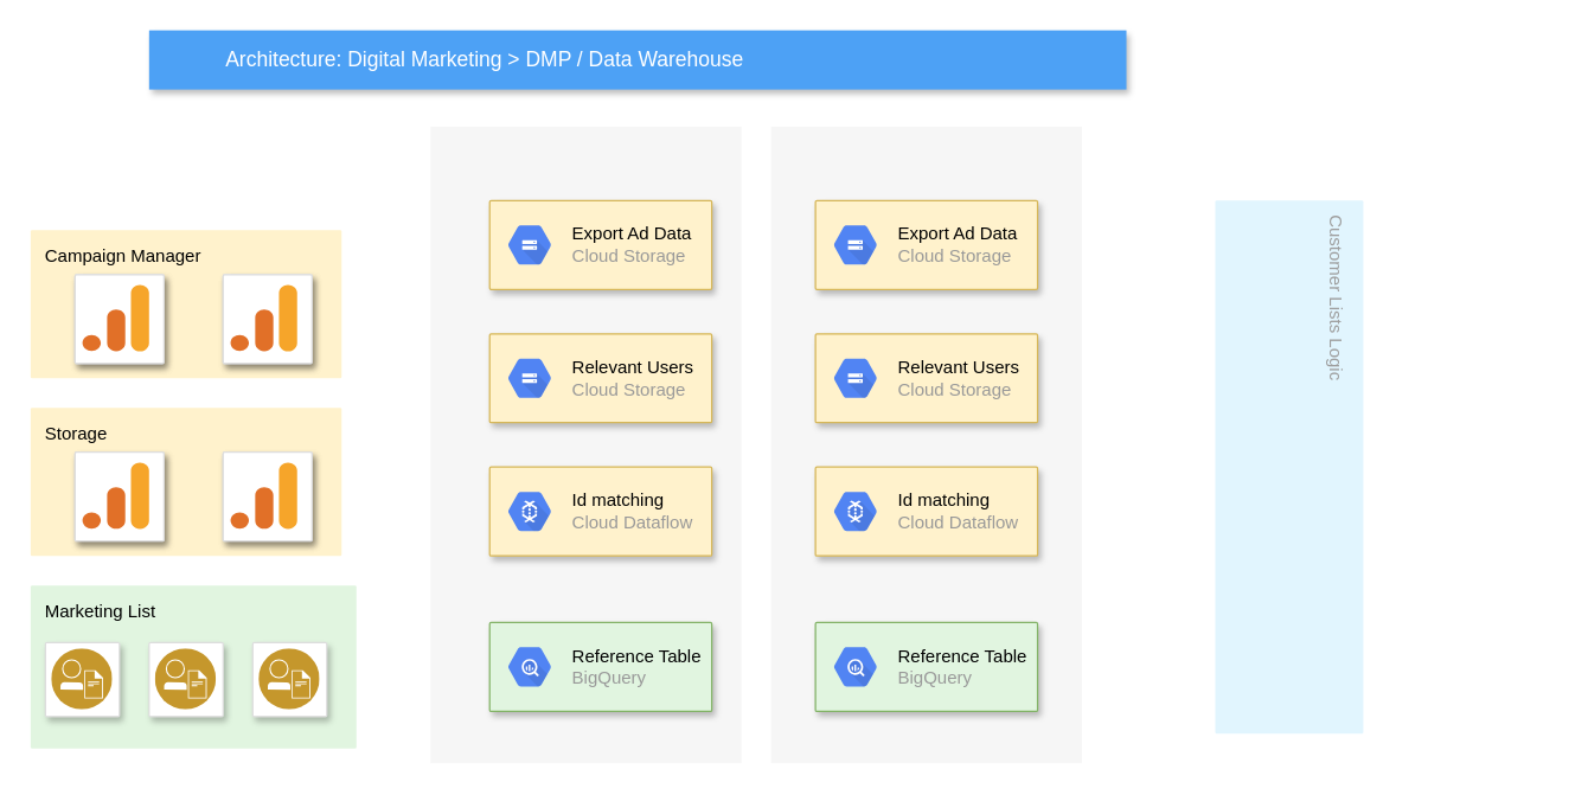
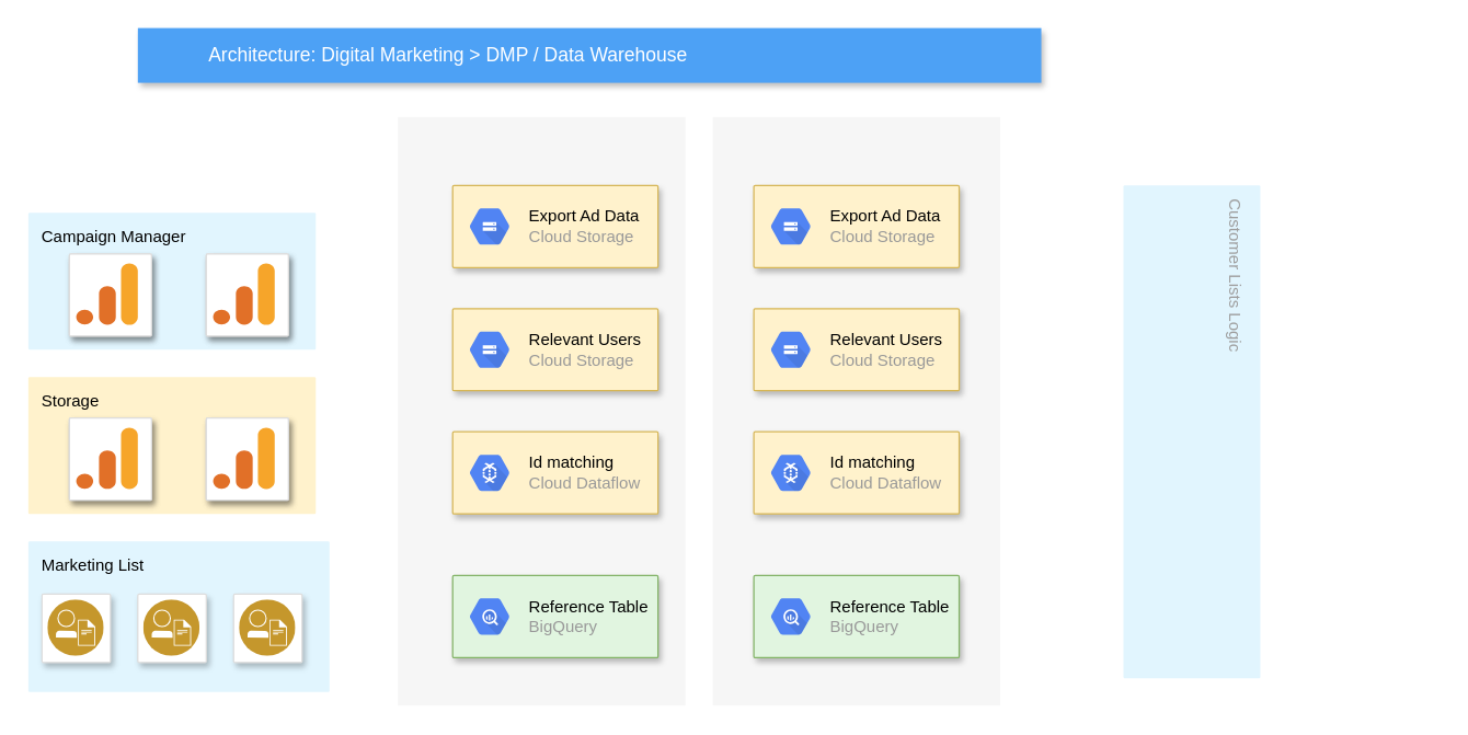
  <mxCell id="0" />
  <mxCell id="1" parent="0" />
  <mxCell id="2" value="" style="fillColor=#F6F6F6;strokeColor=none;shadow=0;gradientColor=none;fontSize=14;align=left;spacing=10;fontColor=#717171;9E9E9E;verticalAlign=top;spacingTop=-4;fontStyle=0;spacingLeft=40;html=1;" parent="1" vertex="1"><mxGeometry x="290" y="85" width="210" height="430" as="geometry" /></mxCell>
  <mxCell id="3" value="Customer Lists Logic" style="rounded=1;absoluteArcSize=1;arcSize=2;html=1;strokeColor=none;gradientColor=none;shadow=0;dashed=0;strokeColor=none;fontSize=12;fontColor=#9E9E9E;align=left;verticalAlign=top;spacing=10;spacingTop=-4;fillColor=#E1F5FE;rotation=90;" parent="1" vertex="1"><mxGeometry x="690" y="265" width="360" height="100" as="geometry" /></mxCell>
- <mxCell id="4" value="Campaign Manager" style="rounded=1;absoluteArcSize=1;arcSize=2;html=1;strokeColor=#d6b656;shadow=0;dashed=0;strokeColor=none;fontSize=12;align=left;verticalAlign=top;spacing=10;spacingTop=-4;fillColor=#fff2cc;" parent="1" vertex="1"><mxGeometry x="20" y="155" width="210" height="100" as="geometry" /></mxCell>
+ <mxCell id="4" value="Campaign Manager" style="rounded=1;absoluteArcSize=1;arcSize=2;html=1;strokeColor=#d6b656;shadow=0;dashed=0;strokeColor=none;fontSize=12;align=left;verticalAlign=top;spacing=10;spacingTop=-4;fillColor=#e1f5fe;" parent="1" vertex="1"><mxGeometry x="20" y="155" width="210" height="100" as="geometry" /></mxCell>
  <mxCell id="5" value="Storage" style="rounded=1;absoluteArcSize=1;arcSize=2;html=1;strokeColor=#d6b656;shadow=0;dashed=0;strokeColor=none;fontSize=12;align=left;verticalAlign=top;spacing=10;spacingTop=-4;fillColor=#fff2cc;" parent="1" vertex="1"><mxGeometry x="20" y="275" width="210" height="100" as="geometry" /></mxCell>
- <mxCell id="6" value="Marketing List" style="rounded=1;absoluteArcSize=1;arcSize=2;html=1;strokeColor=#82b366;shadow=0;dashed=0;strokeColor=none;fontSize=12;align=left;verticalAlign=top;spacing=10;spacingTop=-4;fillColor=#E1F5E0;" parent="1" vertex="1"><mxGeometry x="20" y="395" width="220" height="110" as="geometry" /></mxCell>
+ <mxCell id="6" value="Marketing List" style="rounded=1;absoluteArcSize=1;arcSize=2;html=1;strokeColor=#82b366;shadow=0;dashed=0;strokeColor=none;fontSize=12;align=left;verticalAlign=top;spacing=10;spacingTop=-4;fillColor=#e1f5fe;" parent="1" vertex="1"><mxGeometry x="20" y="395" width="220" height="110" as="geometry" /></mxCell>
  <mxCell id="7" value="Architecture: Digital Marketing &amp;gt; DMP / Data Warehouse" style="fillColor=#4DA1F5;strokeColor=none;shadow=1;gradientColor=none;fontSize=14;align=left;spacingLeft=50;fontColor=#ffffff;html=1;" parent="1" vertex="1"><mxGeometry x="100" y="20" width="660" height="40" as="geometry" /></mxCell>
  <mxCell id="8" value="" style="strokeColor=#dddddd;fillColor=#ffffff;shadow=1;strokeWidth=1;rounded=1;absoluteArcSize=1;arcSize=2;fontSize=10;fontColor=#9E9E9E;align=center;html=1;" parent="1" vertex="1"><mxGeometry x="50" y="305" width="60" height="60" as="geometry" /></mxCell>
  <mxCell id="9" value="" style="dashed=0;connectable=0;html=1;fillColor=#5184F3;strokeColor=none;shape=mxgraph.gcp2.google_analytics;part=1;labelPosition=right;verticalLabelPosition=middle;align=left;verticalAlign=middle;spacingLeft=5;fontColor=#999999;fontSize=12;" parent="8" vertex="1"><mxGeometry width="45" height="45" relative="1" as="geometry"><mxPoint x="5" y="7" as="offset" /></mxGeometry></mxCell>
  <mxCell id="10" value="" style="strokeColor=#dddddd;fillColor=#ffffff;shadow=1;strokeWidth=1;rounded=1;absoluteArcSize=1;arcSize=2;fontSize=10;fontColor=#9E9E9E;align=center;html=1;" vertex="1" parent="8"><mxGeometry width="60" height="60" as="geometry" /></mxCell>
  <mxCell id="11" value="" style="dashed=0;connectable=0;html=1;fillColor=#5184F3;strokeColor=none;shape=mxgraph.gcp2.google_analytics;part=1;labelPosition=right;verticalLabelPosition=middle;align=left;verticalAlign=middle;spacingLeft=5;fontColor=#999999;fontSize=12;" vertex="1" parent="10"><mxGeometry width="45" height="45" relative="1" as="geometry"><mxPoint x="5" y="7" as="offset" /></mxGeometry></mxCell>
  <mxCell id="12" value="" style="strokeColor=#82b366;fillColor=#E1F5E0;shadow=1;strokeWidth=1;rounded=1;absoluteArcSize=1;arcSize=2;fontSize=10;align=center;html=1;" parent="1" vertex="1"><mxGeometry x="330" y="420" width="150" height="60" as="geometry" /></mxCell>
  <mxCell id="13" value="&lt;font color=&quot;#000000&quot;&gt;Reference Table&lt;/font&gt;&lt;br&gt;BigQuery" style="dashed=0;connectable=0;html=1;fillColor=#5184F3;strokeColor=none;shape=mxgraph.gcp2.hexIcon;prIcon=bigquery;part=1;labelPosition=right;verticalLabelPosition=middle;align=left;verticalAlign=middle;spacingLeft=5;fontColor=#999999;fontSize=12;" parent="12" vertex="1"><mxGeometry y="0.5" width="44" height="39" relative="1" as="geometry"><mxPoint x="5" y="-19.5" as="offset" /></mxGeometry></mxCell>
  <mxCell id="14" value="" style="strokeColor=#d6b656;fillColor=#fff2cc;shadow=1;strokeWidth=1;rounded=1;absoluteArcSize=1;arcSize=2;fontSize=10;align=center;html=1;" parent="1" vertex="1"><mxGeometry x="330" y="315" width="150" height="60" as="geometry" /></mxCell>
  <mxCell id="15" value="&lt;font color=&quot;#000000&quot;&gt;Id matching&lt;/font&gt;&lt;br&gt;Cloud Dataflow" style="dashed=0;connectable=0;html=1;fillColor=#5184F3;strokeColor=none;shape=mxgraph.gcp2.hexIcon;prIcon=cloud_dataflow;part=1;labelPosition=right;verticalLabelPosition=middle;align=left;verticalAlign=middle;spacingLeft=5;fontColor=#999999;fontSize=12;" parent="14" vertex="1"><mxGeometry y="0.5" width="44" height="39" relative="1" as="geometry"><mxPoint x="5" y="-19.5" as="offset" /></mxGeometry></mxCell>
  <mxCell id="16" value="" style="strokeColor=#dddddd;fillColor=#ffffff;shadow=1;strokeWidth=1;rounded=1;absoluteArcSize=1;arcSize=2;fontSize=10;fontColor=#9E9E9E;align=center;html=1;" vertex="1" parent="1"><mxGeometry x="50" y="185" width="60" height="60" as="geometry" /></mxCell>
  <mxCell id="17" value="" style="dashed=0;connectable=0;html=1;fillColor=#5184F3;strokeColor=none;shape=mxgraph.gcp2.google_analytics;part=1;labelPosition=right;verticalLabelPosition=middle;align=left;verticalAlign=middle;spacingLeft=5;fontColor=#999999;fontSize=12;" vertex="1" parent="16"><mxGeometry width="45" height="45" relative="1" as="geometry"><mxPoint x="5" y="7" as="offset" /></mxGeometry></mxCell>
  <mxCell id="18" value="" style="strokeColor=#dddddd;fillColor=#ffffff;shadow=1;strokeWidth=1;rounded=1;absoluteArcSize=1;arcSize=2;fontSize=10;fontColor=#9E9E9E;align=center;html=1;" vertex="1" parent="16"><mxGeometry width="60" height="60" as="geometry" /></mxCell>
  <mxCell id="19" value="" style="dashed=0;connectable=0;html=1;fillColor=#5184F3;strokeColor=none;shape=mxgraph.gcp2.google_analytics;part=1;labelPosition=right;verticalLabelPosition=middle;align=left;verticalAlign=middle;spacingLeft=5;fontColor=#999999;fontSize=12;" vertex="1" parent="18"><mxGeometry width="45" height="45" relative="1" as="geometry"><mxPoint x="5" y="7" as="offset" /></mxGeometry></mxCell>
  <mxCell id="20" value="" style="strokeColor=#dddddd;fillColor=#ffffff;shadow=1;strokeWidth=1;rounded=1;absoluteArcSize=1;arcSize=2;fontSize=10;fontColor=#9E9E9E;align=center;html=1;" vertex="1" parent="1"><mxGeometry x="150" y="185" width="60" height="60" as="geometry" /></mxCell>
  <mxCell id="21" value="" style="dashed=0;connectable=0;html=1;fillColor=#5184F3;strokeColor=none;shape=mxgraph.gcp2.google_analytics;part=1;labelPosition=right;verticalLabelPosition=middle;align=left;verticalAlign=middle;spacingLeft=5;fontColor=#999999;fontSize=12;" vertex="1" parent="20"><mxGeometry width="45" height="45" relative="1" as="geometry"><mxPoint x="5" y="7" as="offset" /></mxGeometry></mxCell>
  <mxCell id="22" value="" style="strokeColor=#dddddd;fillColor=#ffffff;shadow=1;strokeWidth=1;rounded=1;absoluteArcSize=1;arcSize=2;fontSize=10;fontColor=#9E9E9E;align=center;html=1;" vertex="1" parent="20"><mxGeometry width="60" height="60" as="geometry" /></mxCell>
  <mxCell id="23" value="" style="dashed=0;connectable=0;html=1;fillColor=#5184F3;strokeColor=none;shape=mxgraph.gcp2.google_analytics;part=1;labelPosition=right;verticalLabelPosition=middle;align=left;verticalAlign=middle;spacingLeft=5;fontColor=#999999;fontSize=12;" vertex="1" parent="22"><mxGeometry width="45" height="45" relative="1" as="geometry"><mxPoint x="5" y="7" as="offset" /></mxGeometry></mxCell>
  <mxCell id="24" value="" style="strokeColor=#dddddd;fillColor=#ffffff;shadow=1;strokeWidth=1;rounded=1;absoluteArcSize=1;arcSize=2;fontSize=10;fontColor=#9E9E9E;align=center;html=1;" vertex="1" parent="1"><mxGeometry x="150" y="305" width="60" height="60" as="geometry" /></mxCell>
  <mxCell id="25" value="" style="dashed=0;connectable=0;html=1;fillColor=#5184F3;strokeColor=none;shape=mxgraph.gcp2.google_analytics;part=1;labelPosition=right;verticalLabelPosition=middle;align=left;verticalAlign=middle;spacingLeft=5;fontColor=#999999;fontSize=12;" vertex="1" parent="24"><mxGeometry width="45" height="45" relative="1" as="geometry"><mxPoint x="5" y="7" as="offset" /></mxGeometry></mxCell>
  <mxCell id="26" value="" style="strokeColor=#dddddd;fillColor=#ffffff;shadow=1;strokeWidth=1;rounded=1;absoluteArcSize=1;arcSize=2;fontSize=10;fontColor=#9E9E9E;align=center;html=1;" vertex="1" parent="24"><mxGeometry width="60" height="60" as="geometry" /></mxCell>
  <mxCell id="27" value="" style="dashed=0;connectable=0;html=1;fillColor=#5184F3;strokeColor=none;shape=mxgraph.gcp2.google_analytics;part=1;labelPosition=right;verticalLabelPosition=middle;align=left;verticalAlign=middle;spacingLeft=5;fontColor=#999999;fontSize=12;" vertex="1" parent="26"><mxGeometry width="45" height="45" relative="1" as="geometry"><mxPoint x="5" y="7" as="offset" /></mxGeometry></mxCell>
  <mxCell id="28" value="" style="group" vertex="1" connectable="0" parent="1"><mxGeometry x="30" y="433.5" width="50" height="50" as="geometry" /></mxCell>
  <mxCell id="29" value="" style="strokeColor=#dddddd;fillColor=#ffffff;shadow=1;strokeWidth=1;rounded=1;absoluteArcSize=1;arcSize=2;labelPosition=center;verticalLabelPosition=middle;align=center;verticalAlign=bottom;spacingLeft=0;fontColor=#999999;fontSize=12;whiteSpace=wrap;spacingBottom=2;html=1;" parent="28" vertex="1"><mxGeometry width="50" height="50" as="geometry" /></mxCell>
  <mxCell id="30" value="" style="aspect=fixed;perimeter=ellipsePerimeter;html=1;align=center;shadow=0;dashed=0;fontColor=#00CC66;labelBackgroundColor=#ffffff;fontSize=12;spacingTop=3;image;image=img/lib/ibm/users/integrated_digital_experiences.svg;" vertex="1" parent="28"><mxGeometry x="4.41" y="4.42" width="41.17" height="41.17" as="geometry" /></mxCell>
  <mxCell id="31" value="" style="group" vertex="1" connectable="0" parent="1"><mxGeometry x="100" y="433.5" width="50" height="50" as="geometry" /></mxCell>
  <mxCell id="32" value="" style="strokeColor=#dddddd;fillColor=#ffffff;shadow=1;strokeWidth=1;rounded=1;absoluteArcSize=1;arcSize=2;labelPosition=center;verticalLabelPosition=middle;align=center;verticalAlign=bottom;spacingLeft=0;fontColor=#999999;fontSize=12;whiteSpace=wrap;spacingBottom=2;html=1;" vertex="1" parent="31"><mxGeometry width="50" height="50" as="geometry" /></mxCell>
  <mxCell id="33" value="" style="aspect=fixed;perimeter=ellipsePerimeter;html=1;align=center;shadow=0;dashed=0;fontColor=#00CC66;labelBackgroundColor=#ffffff;fontSize=12;spacingTop=3;image;image=img/lib/ibm/users/integrated_digital_experiences.svg;" vertex="1" parent="31"><mxGeometry x="4.41" y="4.42" width="41.17" height="41.17" as="geometry" /></mxCell>
  <mxCell id="34" value="" style="group" vertex="1" connectable="0" parent="1"><mxGeometry x="170" y="433.5" width="50" height="50" as="geometry" /></mxCell>
  <mxCell id="35" value="" style="strokeColor=#dddddd;fillColor=#ffffff;shadow=1;strokeWidth=1;rounded=1;absoluteArcSize=1;arcSize=2;labelPosition=center;verticalLabelPosition=middle;align=center;verticalAlign=bottom;spacingLeft=0;fontColor=#999999;fontSize=12;whiteSpace=wrap;spacingBottom=2;html=1;" vertex="1" parent="34"><mxGeometry width="50" height="50" as="geometry" /></mxCell>
  <mxCell id="36" value="" style="aspect=fixed;perimeter=ellipsePerimeter;html=1;align=center;shadow=0;dashed=0;fontColor=#00CC66;labelBackgroundColor=#ffffff;fontSize=12;spacingTop=3;image;image=img/lib/ibm/users/integrated_digital_experiences.svg;" vertex="1" parent="34"><mxGeometry x="4.41" y="4.42" width="41.17" height="41.17" as="geometry" /></mxCell>
  <mxCell id="37" value="" style="strokeColor=#d6b656;fillColor=#fff2cc;shadow=1;strokeWidth=1;rounded=1;absoluteArcSize=1;arcSize=2;fontSize=10;align=center;html=1;" parent="1" vertex="1"><mxGeometry x="330" y="135" width="150" height="60" as="geometry" /></mxCell>
  <mxCell id="38" value="&lt;font color=&quot;#000000&quot;&gt;Export Ad Data&lt;/font&gt;&lt;br&gt;Cloud Storage" style="dashed=0;connectable=0;html=1;fillColor=#5184F3;strokeColor=none;shape=mxgraph.gcp2.hexIcon;prIcon=cloud_storage;part=1;labelPosition=right;verticalLabelPosition=middle;align=left;verticalAlign=middle;spacingLeft=5;fontColor=#999999;fontSize=12;" parent="37" vertex="1"><mxGeometry y="0.5" width="44" height="39" relative="1" as="geometry"><mxPoint x="5" y="-19.5" as="offset" /></mxGeometry></mxCell>
  <mxCell id="39" value="" style="strokeColor=#d6b656;fillColor=#fff2cc;shadow=1;strokeWidth=1;rounded=1;absoluteArcSize=1;arcSize=2;fontSize=10;align=center;html=1;" parent="1" vertex="1"><mxGeometry x="330" y="225" width="150" height="60" as="geometry" /></mxCell>
  <mxCell id="40" value="&lt;font color=&quot;#000000&quot;&gt;Relevant Users&lt;/font&gt;&lt;br&gt;Cloud Storage" style="dashed=0;connectable=0;html=1;fillColor=#5184F3;strokeColor=none;shape=mxgraph.gcp2.hexIcon;prIcon=cloud_storage;part=1;labelPosition=right;verticalLabelPosition=middle;align=left;verticalAlign=middle;spacingLeft=5;fontColor=#999999;fontSize=12;" parent="39" vertex="1"><mxGeometry y="0.5" width="44" height="39" relative="1" as="geometry"><mxPoint x="5" y="-19.5" as="offset" /></mxGeometry></mxCell>
  <mxCell id="41" value="" style="fillColor=#F6F6F6;strokeColor=none;shadow=0;gradientColor=none;fontSize=14;align=left;spacing=10;fontColor=#717171;9E9E9E;verticalAlign=top;spacingTop=-4;fontStyle=0;spacingLeft=40;html=1;" vertex="1" parent="1"><mxGeometry x="520" y="85" width="210" height="430" as="geometry" /></mxCell>
  <mxCell id="42" value="" style="strokeColor=#d6b656;fillColor=#fff2cc;shadow=1;strokeWidth=1;rounded=1;absoluteArcSize=1;arcSize=2;fontSize=10;align=center;html=1;" vertex="1" parent="1"><mxGeometry x="550" y="135" width="150" height="60" as="geometry" /></mxCell>
  <mxCell id="43" value="&lt;font color=&quot;#000000&quot;&gt;Export Ad Data&lt;/font&gt;&lt;br&gt;Cloud Storage" style="dashed=0;connectable=0;html=1;fillColor=#5184F3;strokeColor=none;shape=mxgraph.gcp2.hexIcon;prIcon=cloud_storage;part=1;labelPosition=right;verticalLabelPosition=middle;align=left;verticalAlign=middle;spacingLeft=5;fontColor=#999999;fontSize=12;" vertex="1" parent="42"><mxGeometry y="0.5" width="44" height="39" relative="1" as="geometry"><mxPoint x="5" y="-19.5" as="offset" /></mxGeometry></mxCell>
  <mxCell id="44" value="" style="strokeColor=#d6b656;fillColor=#fff2cc;shadow=1;strokeWidth=1;rounded=1;absoluteArcSize=1;arcSize=2;fontSize=10;align=center;html=1;" vertex="1" parent="1"><mxGeometry x="550" y="225" width="150" height="60" as="geometry" /></mxCell>
  <mxCell id="45" value="&lt;font color=&quot;#000000&quot;&gt;Relevant Users&lt;/font&gt;&lt;br&gt;Cloud Storage" style="dashed=0;connectable=0;html=1;fillColor=#5184F3;strokeColor=none;shape=mxgraph.gcp2.hexIcon;prIcon=cloud_storage;part=1;labelPosition=right;verticalLabelPosition=middle;align=left;verticalAlign=middle;spacingLeft=5;fontColor=#999999;fontSize=12;" vertex="1" parent="44"><mxGeometry y="0.5" width="44" height="39" relative="1" as="geometry"><mxPoint x="5" y="-19.5" as="offset" /></mxGeometry></mxCell>
  <mxCell id="46" value="" style="strokeColor=#d6b656;fillColor=#fff2cc;shadow=1;strokeWidth=1;rounded=1;absoluteArcSize=1;arcSize=2;fontSize=10;align=center;html=1;" vertex="1" parent="1"><mxGeometry x="550" y="315" width="150" height="60" as="geometry" /></mxCell>
  <mxCell id="47" value="&lt;font color=&quot;#000000&quot;&gt;Id matching&lt;/font&gt;&lt;br&gt;Cloud Dataflow" style="dashed=0;connectable=0;html=1;fillColor=#5184F3;strokeColor=none;shape=mxgraph.gcp2.hexIcon;prIcon=cloud_dataflow;part=1;labelPosition=right;verticalLabelPosition=middle;align=left;verticalAlign=middle;spacingLeft=5;fontColor=#999999;fontSize=12;" vertex="1" parent="46"><mxGeometry y="0.5" width="44" height="39" relative="1" as="geometry"><mxPoint x="5" y="-19.5" as="offset" /></mxGeometry></mxCell>
  <mxCell id="48" value="" style="strokeColor=#82b366;fillColor=#E1F5E0;shadow=1;strokeWidth=1;rounded=1;absoluteArcSize=1;arcSize=2;fontSize=10;align=center;html=1;" vertex="1" parent="1"><mxGeometry x="550" y="420" width="150" height="60" as="geometry" /></mxCell>
  <mxCell id="49" value="&lt;font color=&quot;#000000&quot;&gt;Reference Table&lt;/font&gt;&lt;br&gt;BigQuery" style="dashed=0;connectable=0;html=1;fillColor=#5184F3;strokeColor=none;shape=mxgraph.gcp2.hexIcon;prIcon=bigquery;part=1;labelPosition=right;verticalLabelPosition=middle;align=left;verticalAlign=middle;spacingLeft=5;fontColor=#999999;fontSize=12;" vertex="1" parent="48"><mxGeometry y="0.5" width="44" height="39" relative="1" as="geometry"><mxPoint x="5" y="-19.5" as="offset" /></mxGeometry></mxCell>
